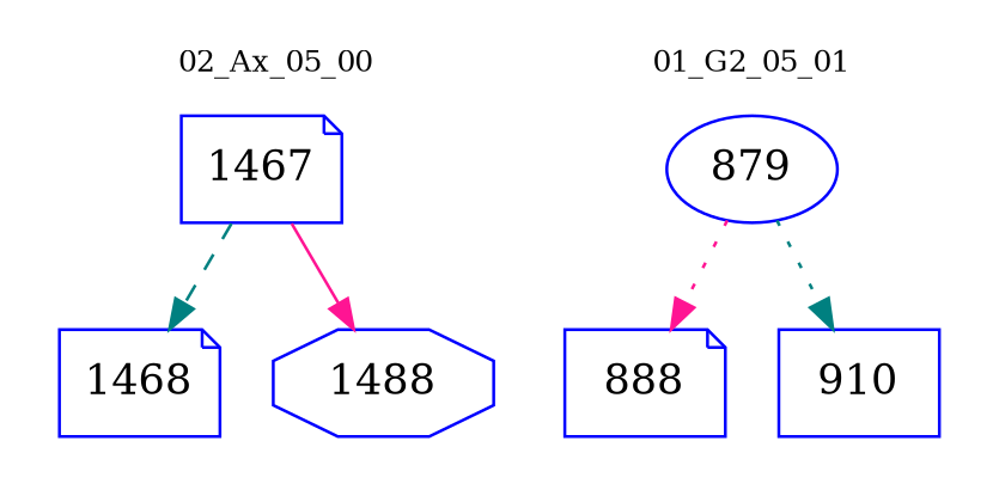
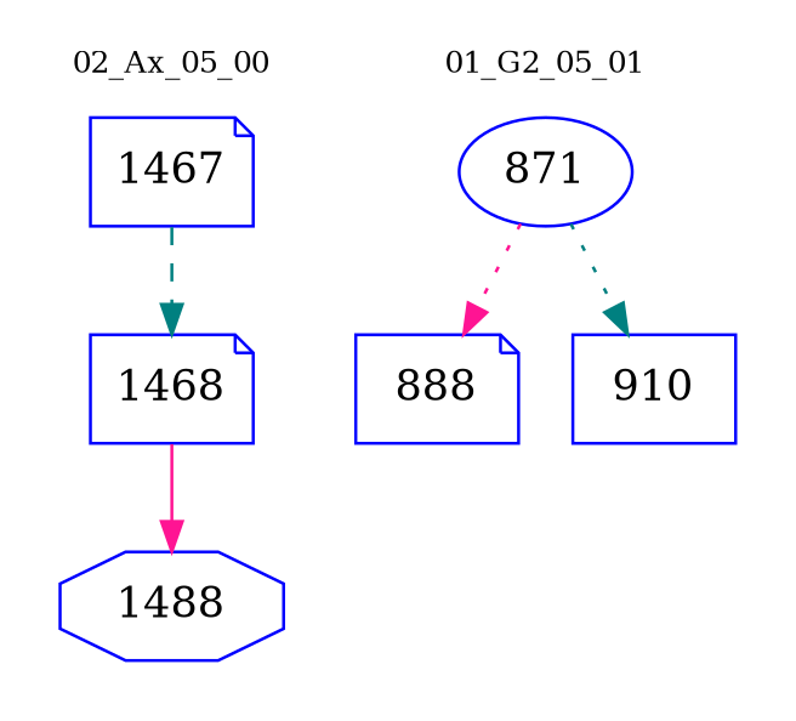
  digraph {
    node [color=blue shape=note]
    edge [color=teal style=dotted]
    n1 [label=1467]
    n2 [label=1468]
    n3 [label=1488 shape=octagon]
-   n4 [label=879 shape=ellipse]
+   n4 [label=871 shape=ellipse]
    n5 [label=888]
    n6 [label=910 shape=box]
    subgraph cluster_1 {
      color=white
      fontsize=10
      label="02_Ax_05_00"
      n1
      n2
      n3
    }
    subgraph cluster_2 {
      color=white
      fontsize=10
      label="01_G2_05_01"
      n4
      n5
      n6
    }
    n1 -> n2 [style=dashed]
-   n1 -> n3 [color=deeppink style=solid]
+   n2 -> n3 [color=deeppink style=solid]
    n4 -> n5 [color=deeppink]
    n4 -> n6
  }
